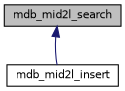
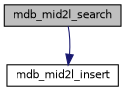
  digraph {
    rankdir=TB
    node [color=black fontname=Helvetica fontsize=10 shape=record style=filled]
    n1 [fillcolor=grey75 fontcolor=black height=0.2 label=mdb_mid2l_search width=0.4]
    n2 [fillcolor=white height=0.2 label=mdb_mid2l_insert width=0.4]
-   n1 -> n2 [color=midnightblue dir=back fontname=Helvetica fontsize=10 labelfontname=Helvetica labelfontsize=10 style=solid]
+   n2 -> n1 [color=midnightblue dir=back fontname=Helvetica fontsize=10 labelfontname=Helvetica labelfontsize=10 style=solid]
  }
